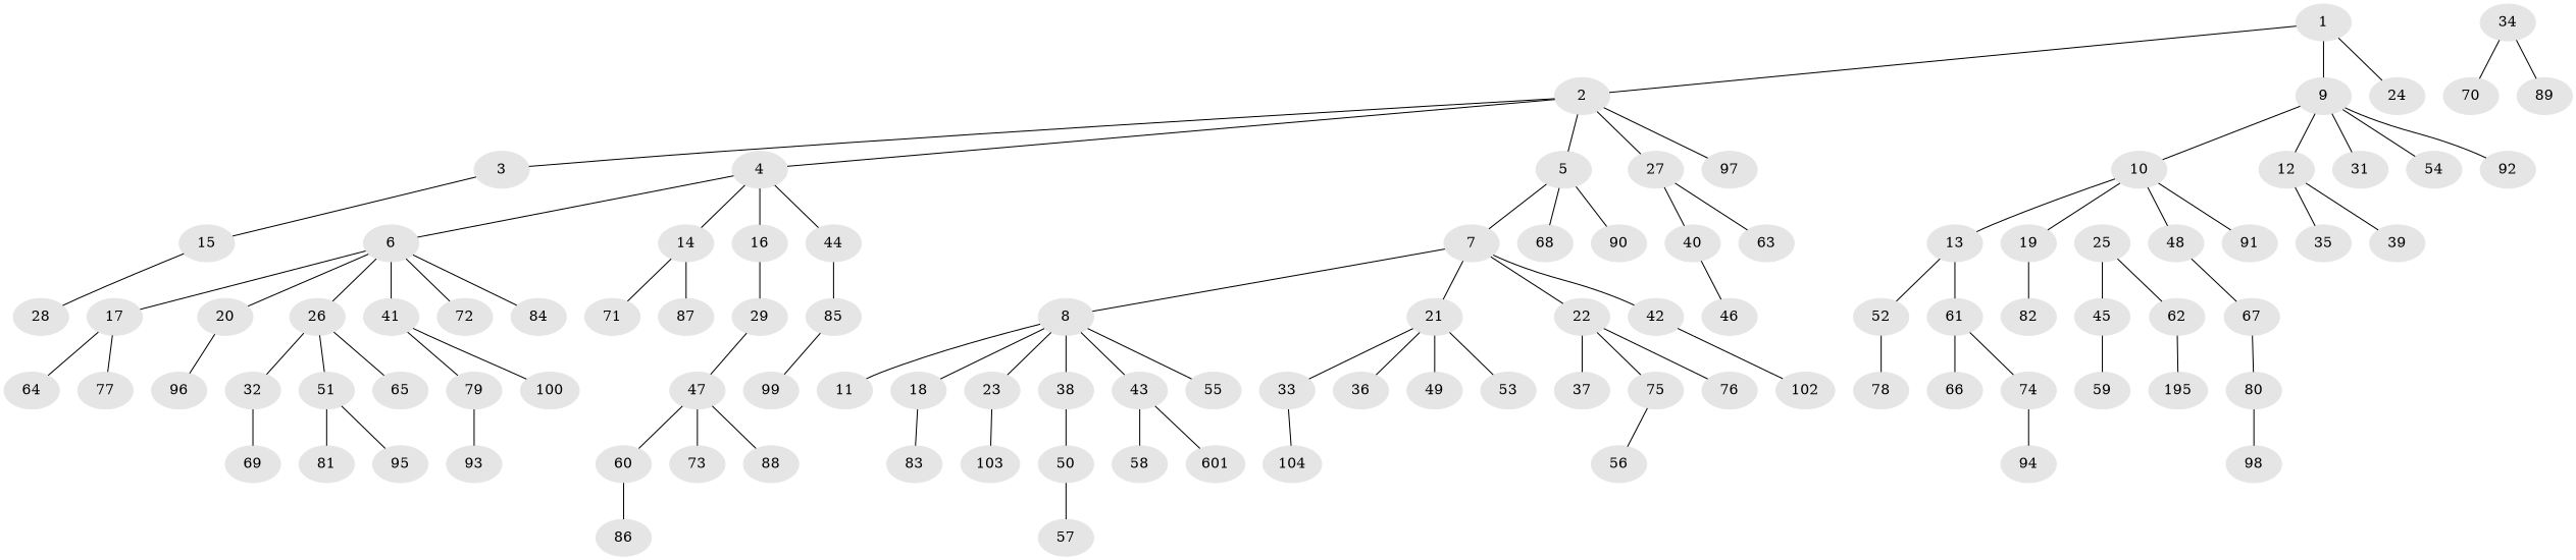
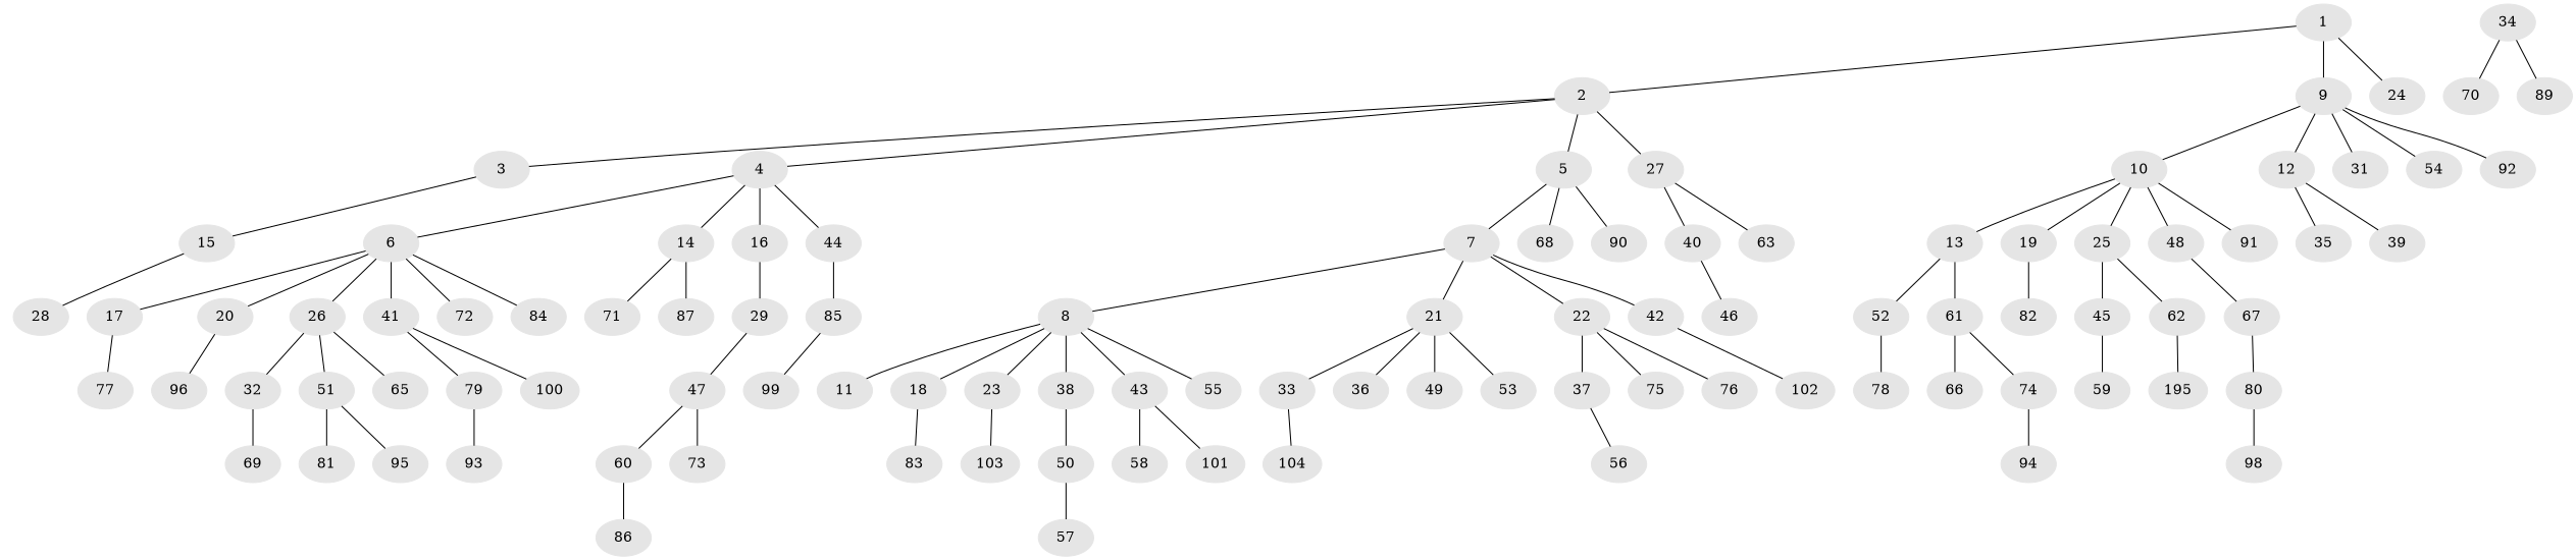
  graph {
    node [color=gray90 style=filled]
    1
    2
    9
    24
    3
    4
    5
    27
-   97
    10
    12
    31
    54
    92
    15
    6
    14
    16
    44
    7
    68
    90
    40
    63
    28
    17
    20
    26
    41
    72
    84
    71
    87
    29
    85
    8
    21
    22
    42
-   64
    77
    96
    32
    51
    65
    79
    100
    11
    18
    23
    38
    43
    55
    33
    36
    49
    53
    37
    75
    76
    102
    83
    103
    50
    58
-   101 [label=601]
+   101
    13
    19
    25
    48
    91
    35
    39
    52
    61
    82
    45
    62
    67
    78
    66
    74
    47
    104
    56
    59
    n87 [label=195]
    69
    81
    95
    46
    60
    73
-   88
    34
    70
    89
    57
    93
    99
    86
    80
    94
    98
    1 -- 2
    1 -- 9
    1 -- 24
    2 -- 3
    2 -- 4
    2 -- 5
    2 -- 27
-   2 -- 97
    9 -- 10
    9 -- 12
    9 -- 31
    9 -- 54
    9 -- 92
    3 -- 15
    4 -- 6
    4 -- 14
    4 -- 16
    4 -- 44
    5 -- 7
    5 -- 68
    5 -- 90
    27 -- 40
    27 -- 63
    10 -- 13
    10 -- 19
+   10 -- 25
    10 -- 48
    10 -- 91
    12 -- 35
    12 -- 39
    15 -- 28
    6 -- 17
    6 -- 20
    6 -- 26
    6 -- 41
    6 -- 72
    6 -- 84
    14 -- 71
    14 -- 87
    16 -- 29
    44 -- 85
    7 -- 8
    7 -- 21
    7 -- 22
    7 -- 42
    40 -- 46
-   17 -- 64
    17 -- 77
    20 -- 96
    26 -- 32
    26 -- 51
    26 -- 65
    41 -- 79
    41 -- 100
    29 -- 47
    85 -- 99
    8 -- 11
    8 -- 18
    8 -- 23
    8 -- 38
    8 -- 43
    8 -- 55
    21 -- 33
    21 -- 36
    21 -- 49
    21 -- 53
    22 -- 37
    22 -- 75
    22 -- 76
    42 -- 102
    32 -- 69
    51 -- 81
    51 -- 95
    79 -- 93
    18 -- 83
    23 -- 103
    38 -- 50
    43 -- 58
    43 -- 101
    33 -- 104
-   75 -- 56
+   37 -- 56
    50 -- 57
    13 -- 52
    13 -- 61
    19 -- 82
    25 -- 45
    25 -- 62
    48 -- 67
    52 -- 78
    61 -- 66
    61 -- 74
    45 -- 59
    62 -- n87
    67 -- 80
    74 -- 94
    47 -- 60
    47 -- 73
-   47 -- 88
    60 -- 86
    34 -- 70
    34 -- 89
    80 -- 98
  }
